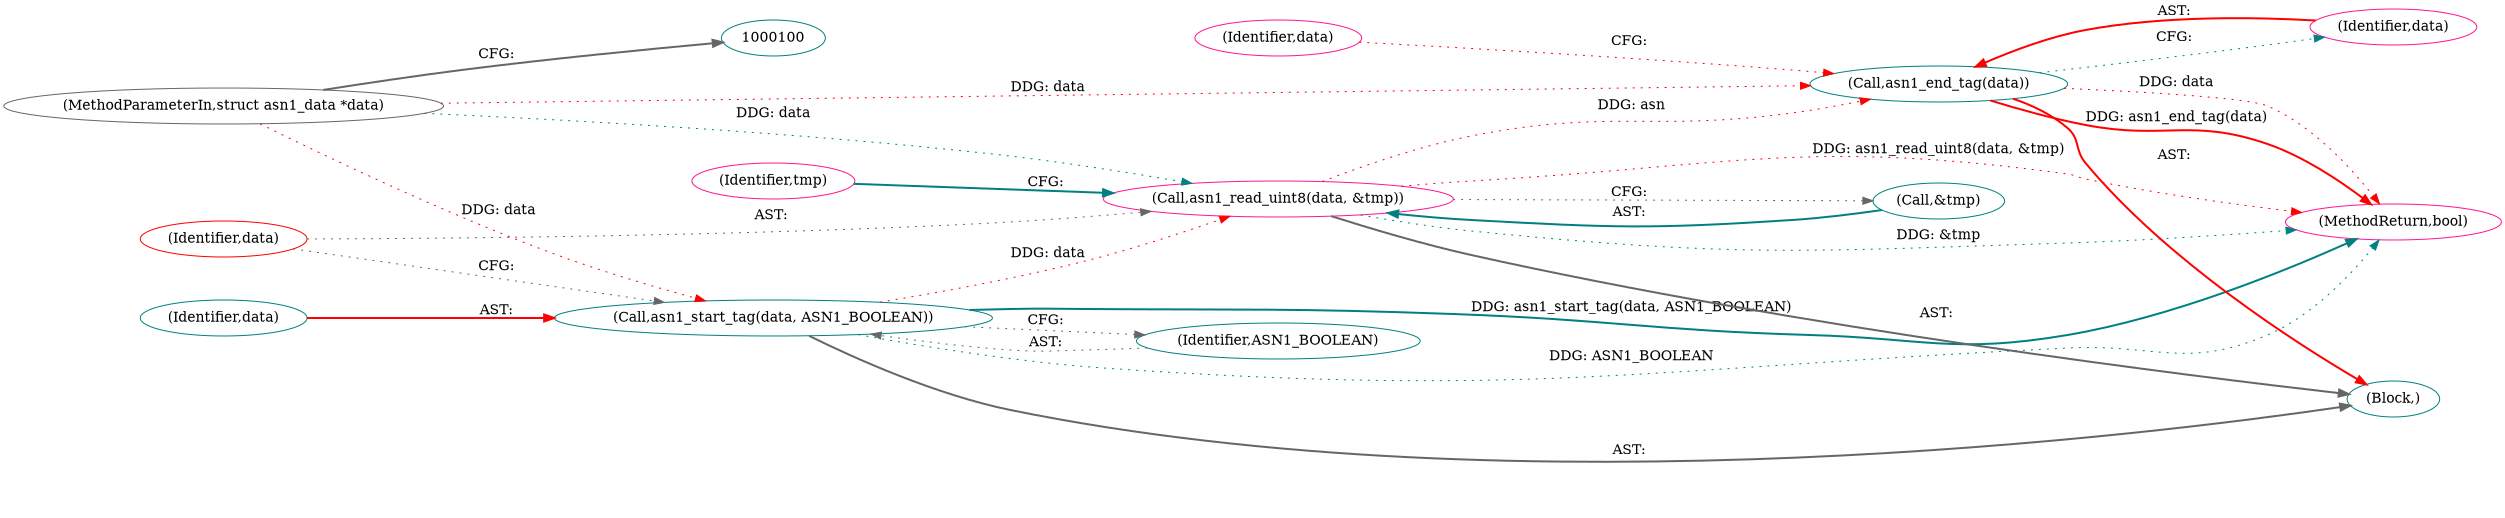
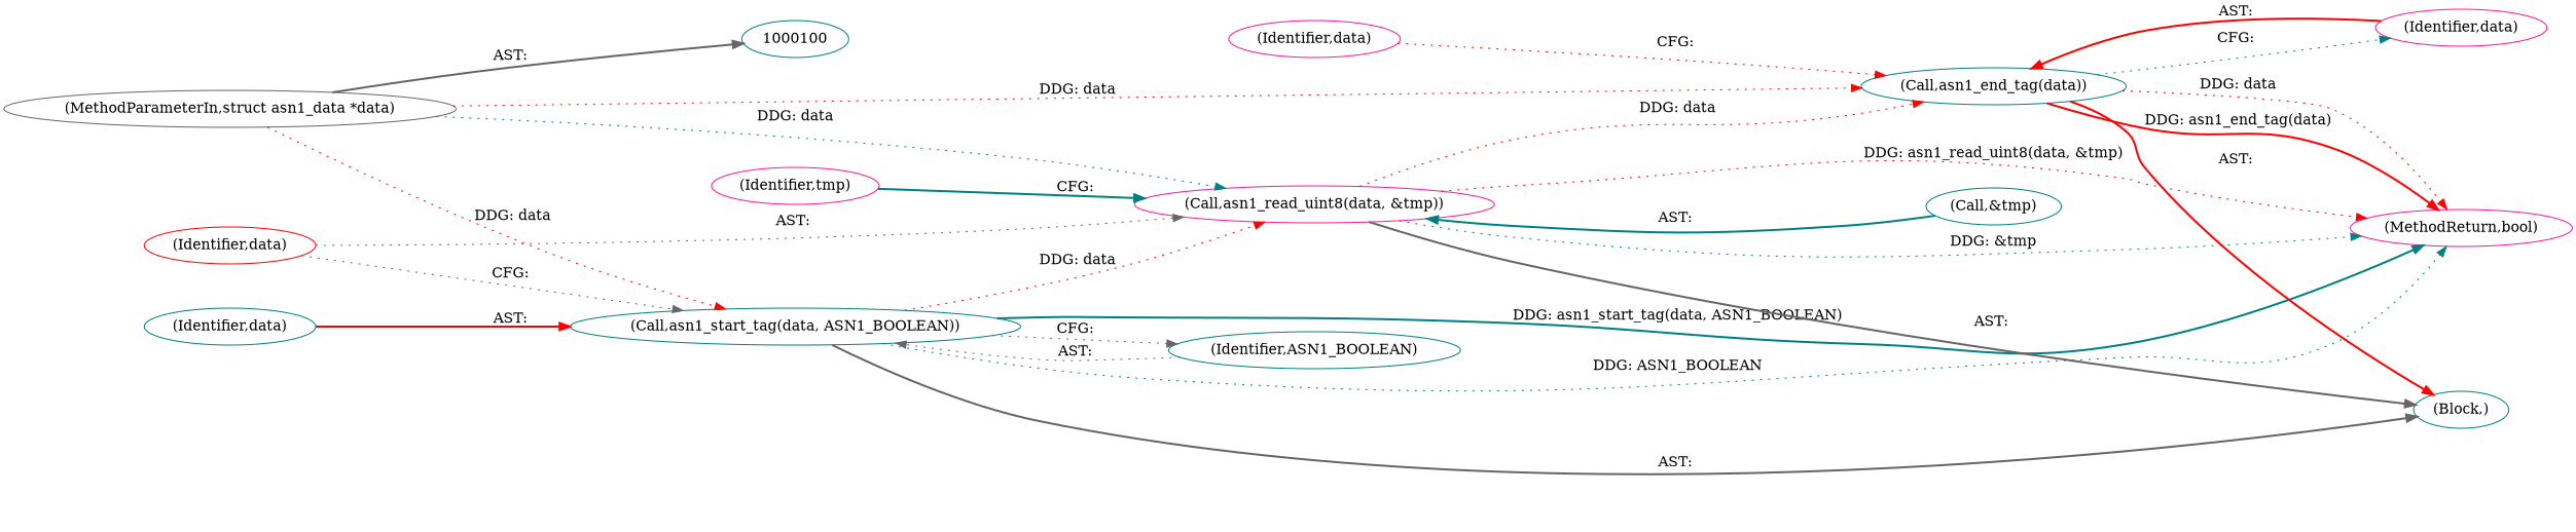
  digraph {
    rankdir=LR
    node [color=teal]
    edge [color=red style=dotted]
    n1 [label="(Call,asn1_start_tag(data, ASN1_BOOLEAN))"]
    n2 [color=deeppink label="(Call,asn1_read_uint8(data, &tmp))"]
    n3 [label="(Identifier,ASN1_BOOLEAN)"]
    n4 [label="(Block,)"]
    n5 [color=deeppink label="(MethodReturn,bool)"]
    n6 [label="(Call,asn1_end_tag(data))"]
    n7 [label="(Call,&tmp)"]
    n8 [color=gray40 label="(MethodParameterIn,struct asn1_data *data)"]
    1000100
    n10 [color=deeppink label="(Identifier,data)"]
    n11 [color=red label="(Identifier,data)"]
    n12 [label="(Identifier,data)"]
    n13 [color=deeppink label="(Identifier,tmp)"]
    n14 [color=deeppink label="(Identifier,data)"]
    n1 -> n2 [label="DDG: data"]
    n1 -> n3 [color=gray40 label="CFG: "]
    n1 -> n4 [color=gray40 label="AST: " style=bold]
    n1 -> n5 [color=teal label="DDG: asn1_start_tag(data, ASN1_BOOLEAN)" style=bold]
    n1 -> n5 [color=teal label="DDG: ASN1_BOOLEAN"]
    n2 -> n4 [color=gray40 label="AST: " style=bold]
    n2 -> n5 [color=teal label="DDG: &tmp"]
    n2 -> n5 [label="DDG: asn1_read_uint8(data, &tmp)"]
-   n2 -> n6 [label="DDG: asn"]
-   n2 -> n7 [color=gray40 label="CFG: "]
+   n2 -> n6 [label="DDG: data"]
    n3 -> n1 [color=gray40 label="AST: "]
    n6 -> n4 [label="AST: " style=bold]
    n6 -> n5 [label="DDG: data"]
    n6 -> n5 [label="DDG: asn1_end_tag(data)" style=bold]
    n6 -> n10 [color=teal label="CFG: "]
    n7 -> n2 [color=teal label="AST: " style=bold]
    n8 -> n1 [label="DDG: data"]
    n8 -> n2 [color=teal label="DDG: data"]
    n8 -> n6 [label="DDG: data"]
-   n8 -> 1000100 [color=gray40 label="CFG: " style=bold]
+   n8 -> 1000100 [color=gray40 label="AST: " style=bold]
    n10 -> n6 [label="AST: " style=bold]
    n11 -> n1 [color=gray40 label="CFG: "]
    n11 -> n2 [color=gray40 label="AST: "]
    n12 -> n1 [label="AST: " style=bold]
    n13 -> n2 [color=teal label="CFG: " style=bold]
    n14 -> n6 [label="CFG: "]
  }
